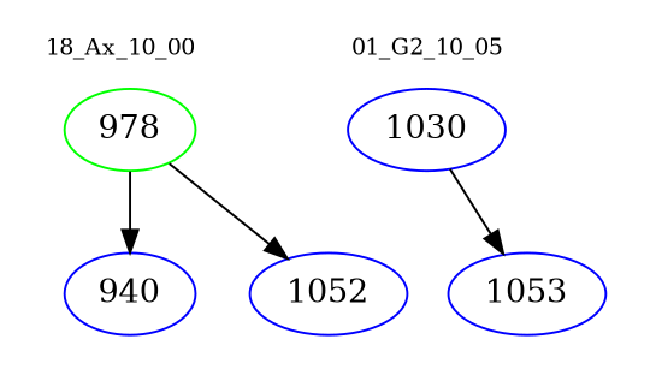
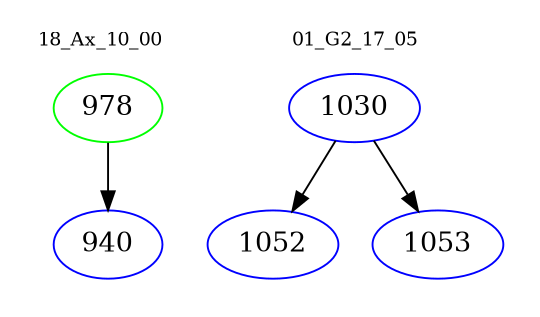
  digraph {
    fontname="DejaVu Serif"
    node [color=blue fontname="DejaVu Serif"]
    edge [color=black fontname="DejaVu Serif"]
    n1 [color=green label=978]
    n2 [label=940]
    n3 [label=1030]
    n4 [label=1053]
    n5 [label=1052]
    subgraph cluster_1 {
      color=white
      fontsize=10
      label="18_Ax_10_00"
      n1
      n2
    }
    subgraph cluster_2 {
      color=white
      fontsize=10
-     label="01_G2_10_05"
+     label="01_G2_17_05"
      n3
      n4
      n5
    }
    n1 -> n2
    n3 -> n4
-   n1 -> n5
+   n3 -> n5
  }
